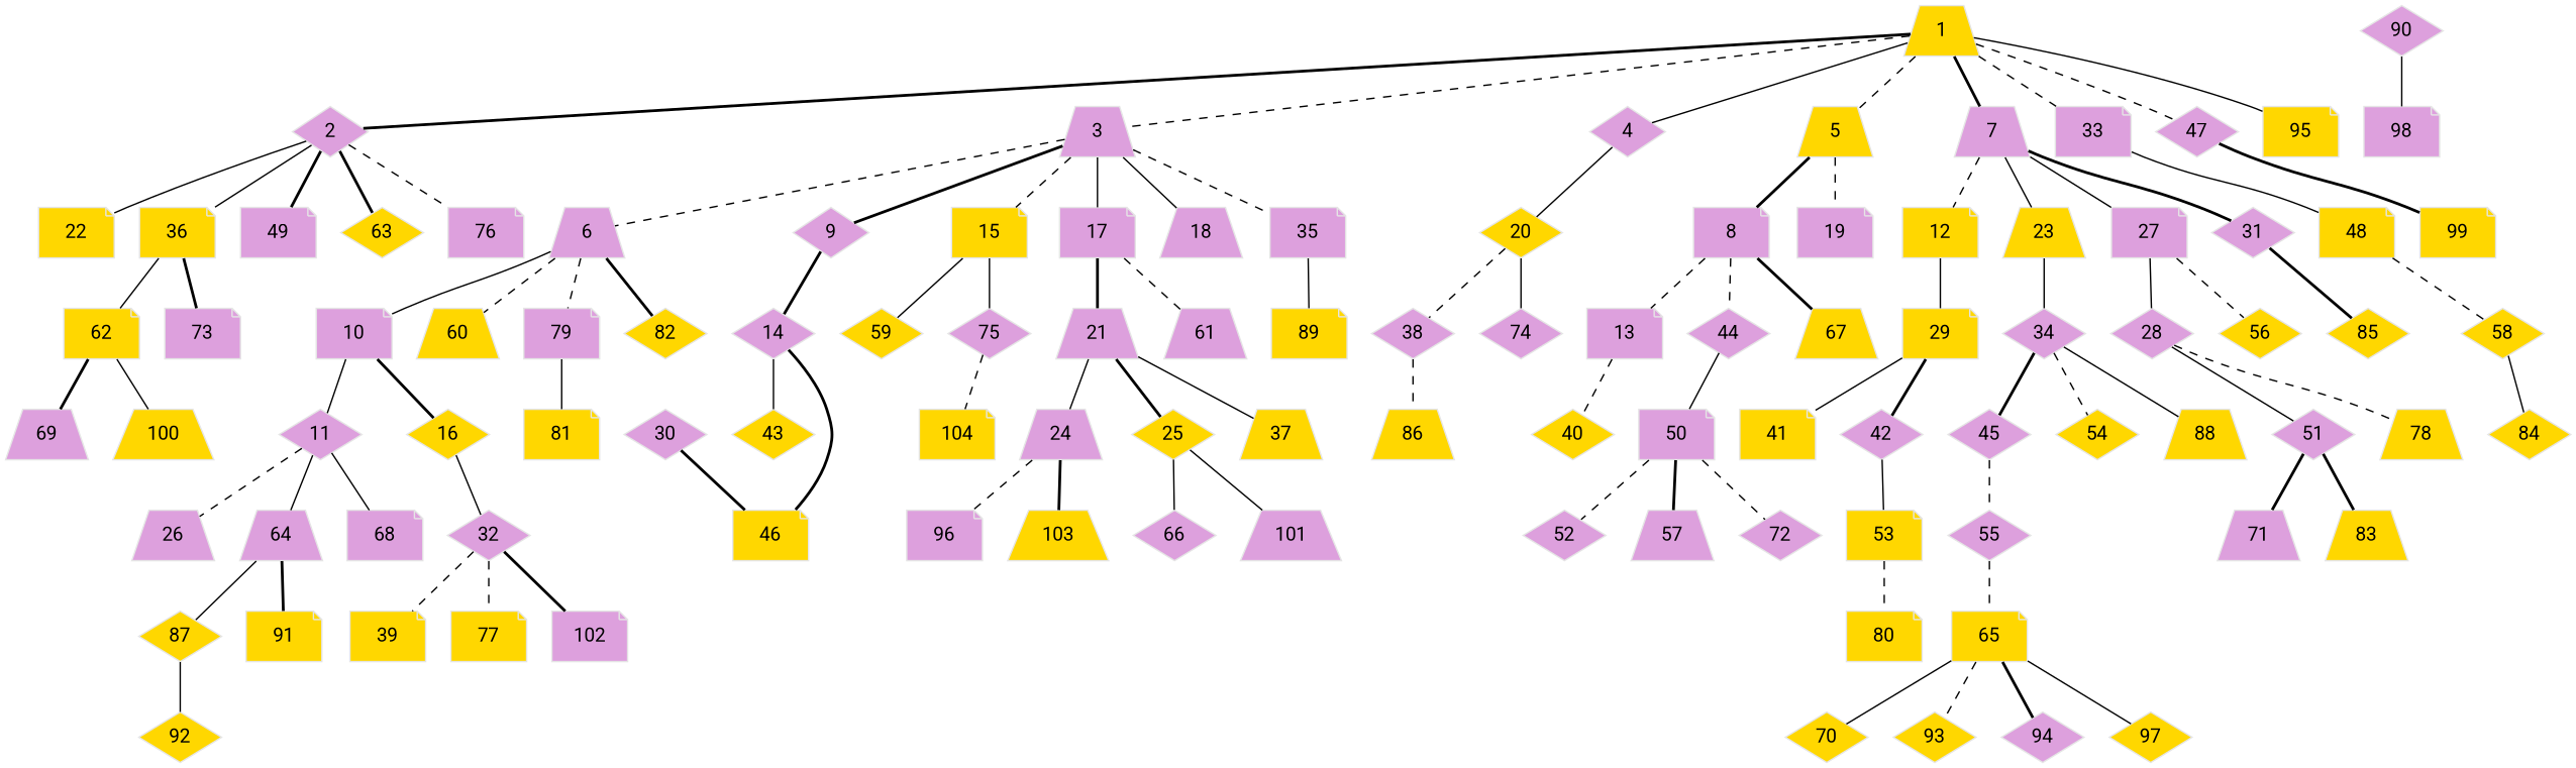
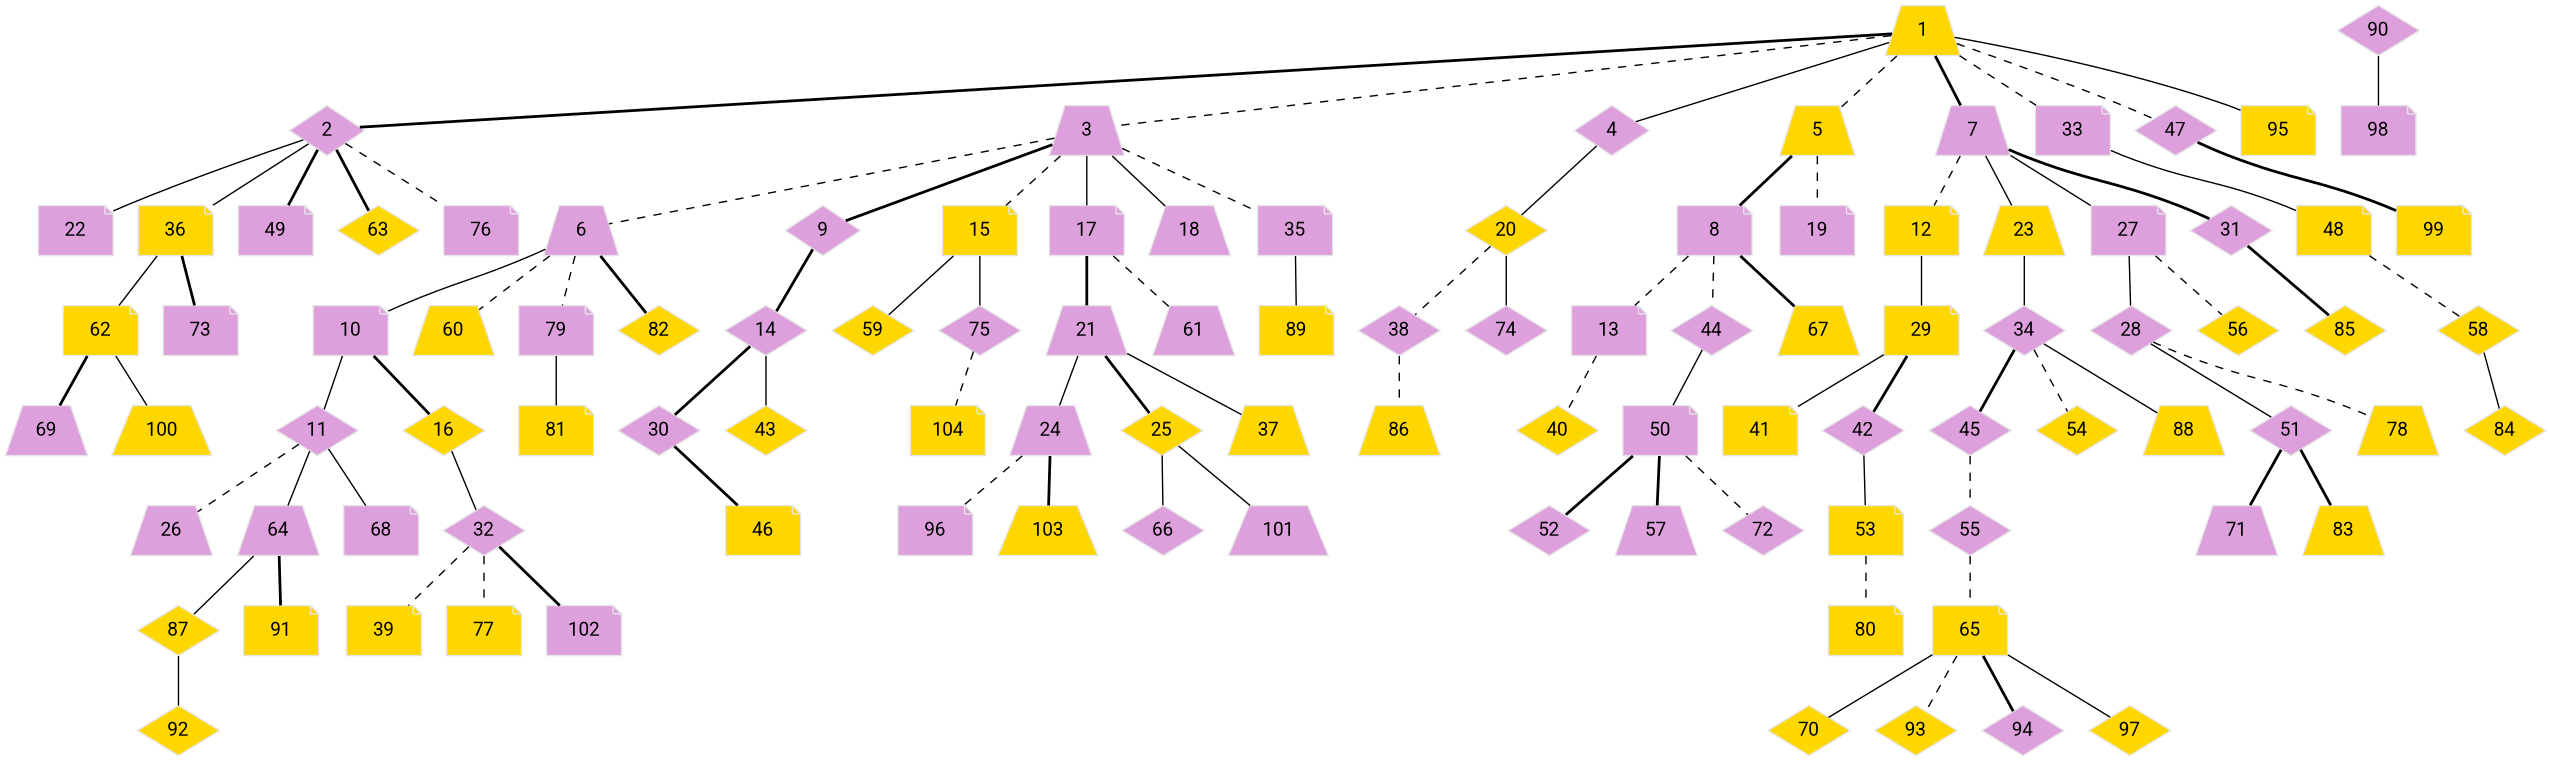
  graph {
    fontname=Roboto
    node [color=gray90 fillcolor=plum fontname=Roboto shape=diamond style=filled]
    edge [fontname=Roboto style=solid]
    1 [fillcolor=gold shape=trapezium]
    2
    3 [shape=trapezium]
    4
    5 [fillcolor=gold shape=trapezium]
    7 [shape=trapezium]
    33 [shape=note]
    47
    95 [fillcolor=gold shape=note]
-   22 [fillcolor=gold shape=note]
+   22 [shape=note]
    36 [fillcolor=gold shape=note]
    49 [shape=note]
    63 [fillcolor=gold]
    76 [shape=note]
    6 [shape=trapezium]
    9
    15 [fillcolor=gold shape=note]
    17 [shape=note]
    18 [shape=trapezium]
    35 [shape=note]
    20 [fillcolor=gold]
    8 [shape=note]
    19 [shape=note]
    12 [fillcolor=gold shape=note]
    23 [fillcolor=gold shape=trapezium]
    27 [shape=note]
    31
    48 [fillcolor=gold shape=note]
    99 [fillcolor=gold shape=note]
    62 [fillcolor=gold shape=note]
    73 [shape=note]
    10 [shape=note]
    60 [fillcolor=gold shape=trapezium]
    79 [shape=note]
    82 [fillcolor=gold]
    14
    59 [fillcolor=gold]
    75
    21 [shape=trapezium]
    61 [shape=trapezium]
    89 [fillcolor=gold shape=note]
    38
    74
    13 [shape=note]
    44
    67 [fillcolor=gold shape=trapezium]
    11
    16 [fillcolor=gold]
    81 [fillcolor=gold shape=note]
    29 [fillcolor=gold shape=note]
    34
    28
    56 [fillcolor=gold]
    85 [fillcolor=gold]
    40 [fillcolor=gold]
    50 [shape=note]
    30
    43 [fillcolor=gold]
    26 [shape=trapezium]
    64 [shape=trapezium]
    68 [shape=note]
    32
    87 [fillcolor=gold]
    91 [fillcolor=gold shape=note]
    41 [fillcolor=gold shape=note]
    42
    46 [fillcolor=gold shape=note]
    104 [fillcolor=gold shape=note]
    39 [fillcolor=gold shape=note]
    77 [fillcolor=gold shape=note]
    102 [shape=note]
    24 [shape=trapezium]
    25 [fillcolor=gold]
    37 [fillcolor=gold shape=trapezium]
    86 [fillcolor=gold shape=trapezium]
    96 [shape=note]
    103 [fillcolor=gold shape=trapezium]
    66
    101 [shape=trapezium]
    45
    54 [fillcolor=gold]
    88 [fillcolor=gold shape=trapezium]
    51
    78 [fillcolor=gold shape=trapezium]
    71 [shape=trapezium]
    83 [fillcolor=gold shape=trapezium]
    53 [fillcolor=gold shape=note]
    98 [shape=note]
    90
    58 [fillcolor=gold]
    55
    69 [shape=trapezium]
    100 [fillcolor=gold shape=trapezium]
    80 [fillcolor=gold shape=note]
    52
    57 [shape=trapezium]
    72
    65 [fillcolor=gold shape=note]
    84 [fillcolor=gold]
    70 [fillcolor=gold]
    93 [fillcolor=gold]
    94
    97 [fillcolor=gold]
    92 [fillcolor=gold]
    1 -- 2 [style=bold]
    1 -- 3 [style=dashed]
    1 -- 4
    1 -- 5 [style=dashed]
    1 -- 7 [style=bold]
    1 -- 33 [style=dashed]
    1 -- 47 [style=dashed]
    1 -- 95
    2 -- 22
    2 -- 36
    2 -- 49 [style=bold]
    2 -- 63 [style=bold]
    2 -- 76 [style=dashed]
    3 -- 6 [style=dashed]
    3 -- 9 [style=bold]
    3 -- 15 [style=dashed]
    3 -- 17
    3 -- 18
    3 -- 35 [style=dashed]
    4 -- 20
    5 -- 8 [style=bold]
    5 -- 19 [style=dashed]
    7 -- 12 [style=dashed]
    7 -- 23
    7 -- 27
    7 -- 31 [style=bold]
    33 -- 48
    47 -- 99 [style=bold]
    36 -- 62
    36 -- 73 [style=bold]
    6 -- 10
    6 -- 60 [style=dashed]
    6 -- 79 [style=dashed]
    6 -- 82 [style=bold]
    9 -- 14 [style=bold]
    15 -- 59
    15 -- 75
    17 -- 21 [style=bold]
    17 -- 61 [style=dashed]
    35 -- 89
    20 -- 38 [style=dashed]
    20 -- 74
    8 -- 13 [style=dashed]
    8 -- 44 [style=dashed]
    8 -- 67 [style=bold]
    12 -- 29
    23 -- 34
    27 -- 28
    27 -- 56 [style=dashed]
    31 -- 85 [style=bold]
    48 -- 58 [style=dashed]
    62 -- 69 [style=bold]
    62 -- 100
    10 -- 11
    10 -- 16 [style=bold]
    79 -- 81
-   14 -- 46 [style=bold]
+   14 -- 30 [style=bold]
    14 -- 43
    75 -- 104 [style=dashed]
    21 -- 24
    21 -- 25 [style=bold]
    21 -- 37
    38 -- 86 [style=dashed]
    13 -- 40 [style=dashed]
    44 -- 50
    11 -- 26 [style=dashed]
    11 -- 64
    11 -- 68
    16 -- 32
    29 -- 41
    29 -- 42 [style=bold]
    34 -- 45 [style=bold]
    34 -- 54 [style=dashed]
    34 -- 88
    28 -- 51
    28 -- 78 [style=dashed]
-   50 -- 52 [style=dashed]
+   50 -- 52 [style=bold]
    50 -- 57 [style=bold]
    50 -- 72 [style=dashed]
    30 -- 46 [style=bold]
    64 -- 87
    64 -- 91 [style=bold]
    32 -- 39 [style=dashed]
    32 -- 77 [style=dashed]
    32 -- 102 [style=bold]
    87 -- 92
    42 -- 53
    24 -- 96 [style=dashed]
    24 -- 103 [style=bold]
    25 -- 66
    25 -- 101
    45 -- 55 [style=dashed]
    51 -- 71 [style=bold]
    51 -- 83 [style=bold]
    53 -- 80 [style=dashed]
    90 -- 98
    58 -- 84
    55 -- 65 [style=dashed]
    65 -- 70
    65 -- 93 [style=dashed]
    65 -- 94 [style=bold]
    65 -- 97
  }
